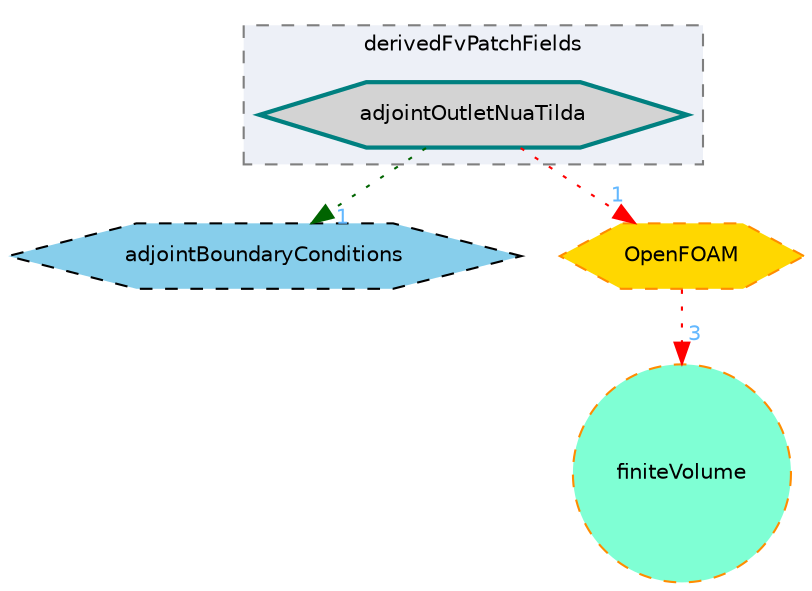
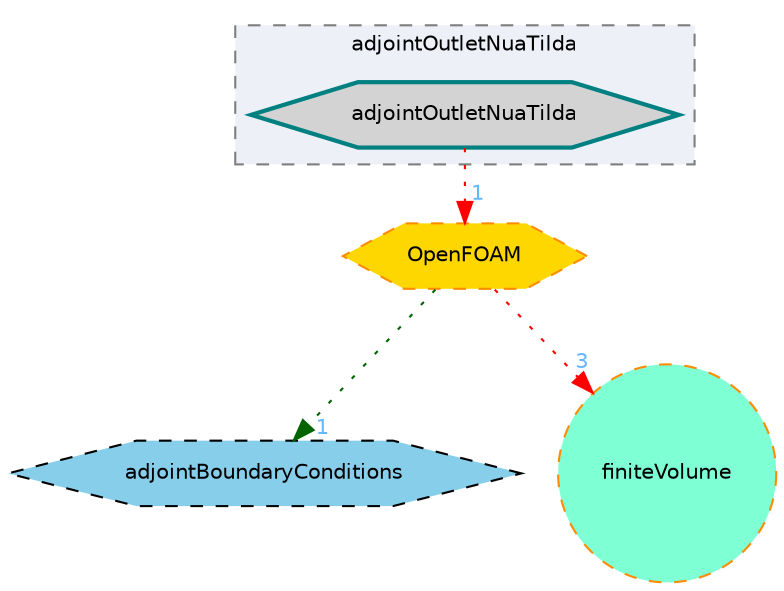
  digraph {
    compound=true
    node [color=darkorange fontname=Helvetica fontsize=10 shape=hexagon style="filled,dashed"]
    edge [color=red fontcolor=steelblue1 fontname=Helvetica fontsize=10 headlabel=1 labeldistance=1.5 labelfontname=Helvetica labelfontsize=10 style=dotted]
    n1 [color=teal fillcolor=lightgrey height=0.2 label=adjointOutletNuaTilda style="filled,bold" width=0.4]
    n2 [color=black fillcolor=skyblue height=0.2 label=adjointBoundaryConditions width=0.4]
    n3 [fillcolor=gold height=0.2 label=OpenFOAM width=0.4]
    n4 [fillcolor=aquamarine height=0.2 label=finiteVolume shape=circle width=0.4]
    subgraph cluster_1 {
      bgcolor="#edf0f7"
      fontname=Helvetica
      fontsize=10
-     label=derivedFvPatchFields
+     label=adjointOutletNuaTilda
      pencolor=grey50
      style="filled,dashed"
      n1
    }
-   n1 -> n2 [color=darkgreen]
+   n3 -> n2 [color=darkgreen]
    n1 -> n3
    n3 -> n4 [headlabel=3]
  }
